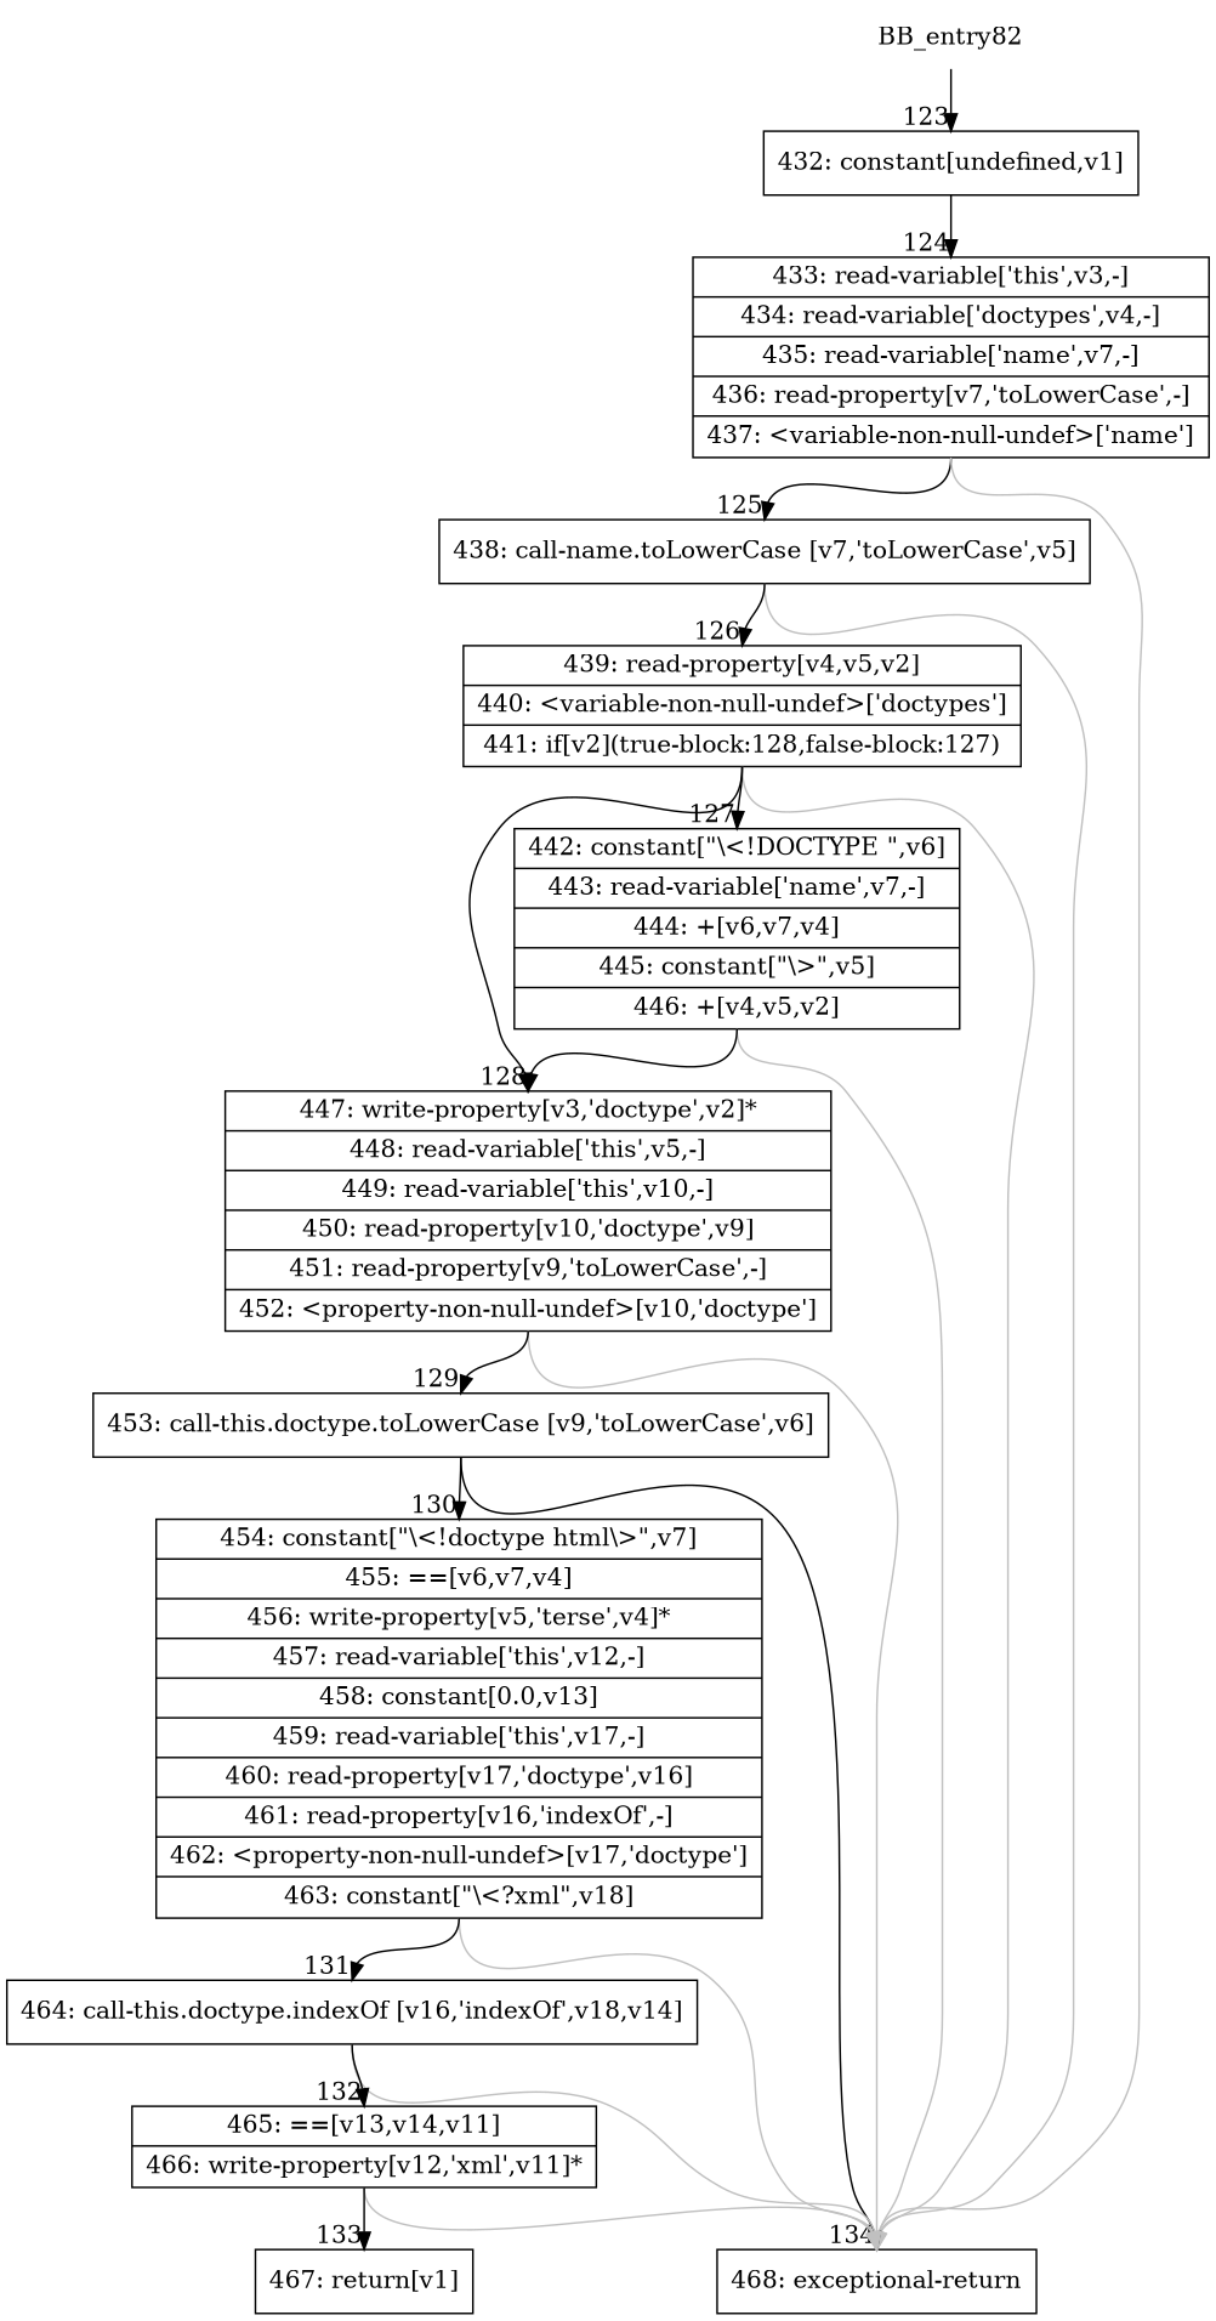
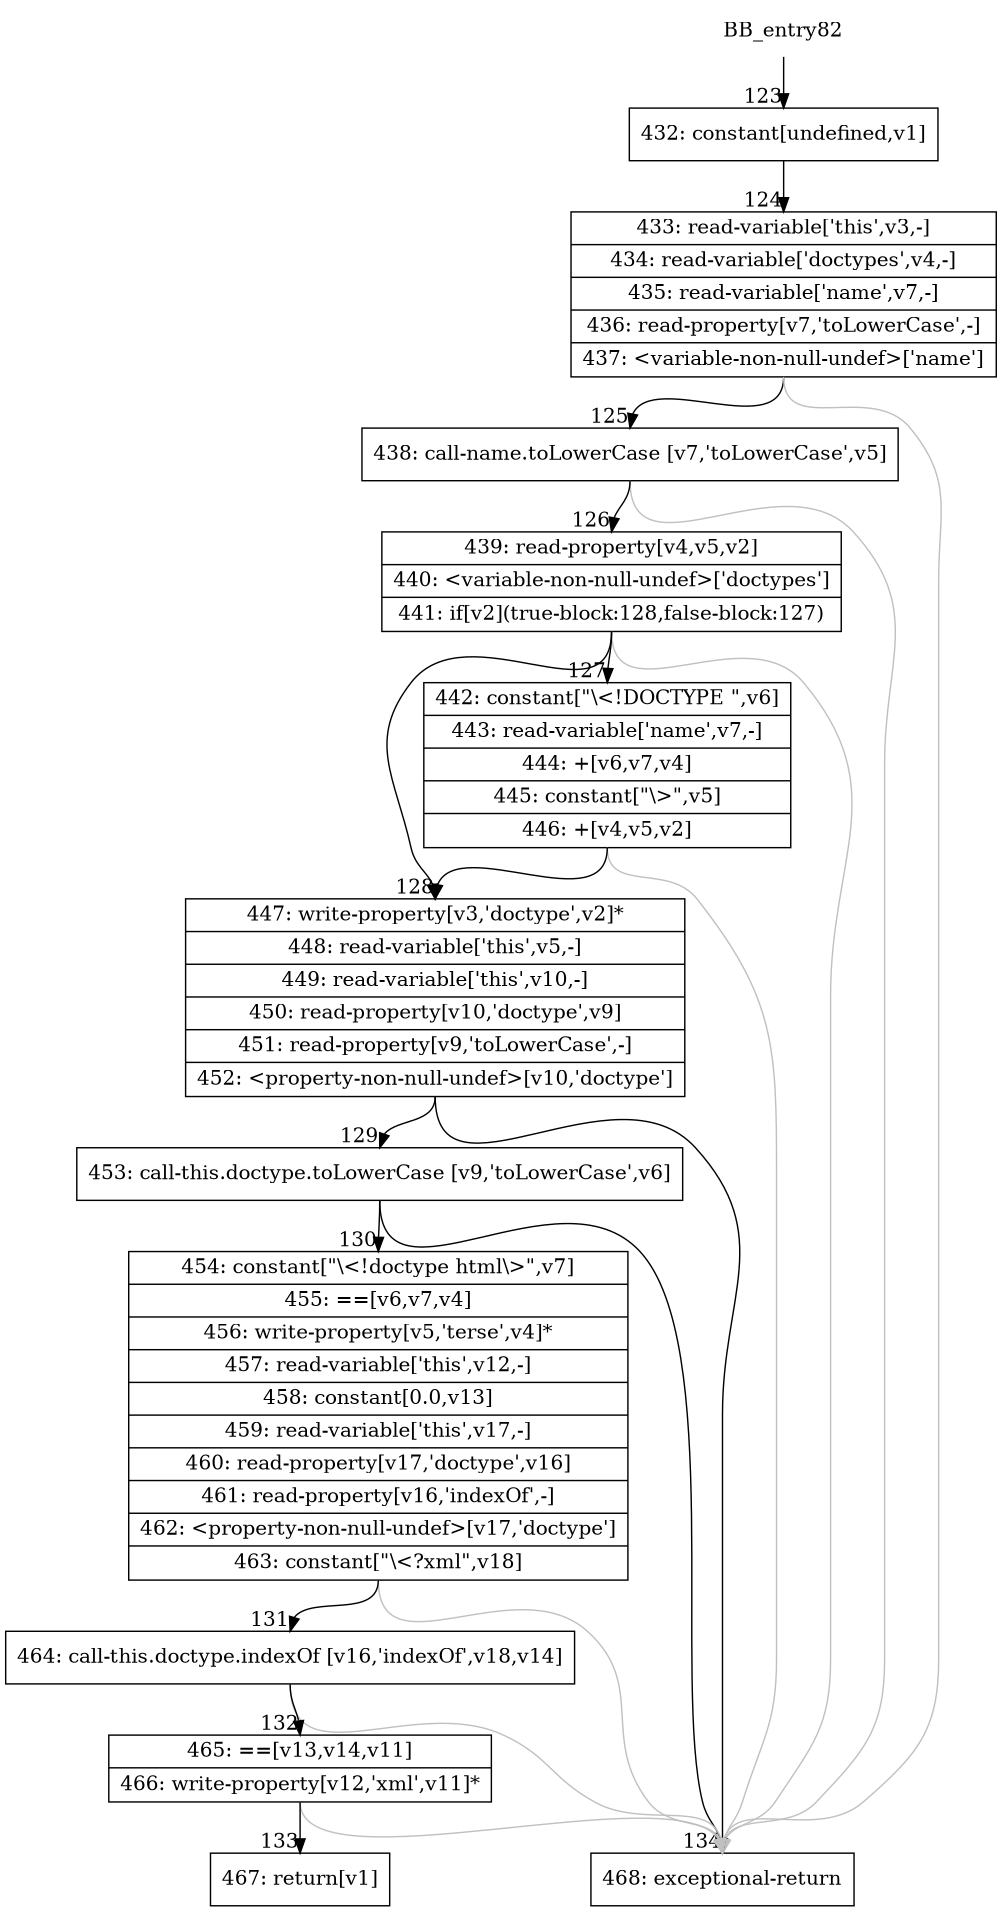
  digraph {
    rankdir=TD
    node [shape=record]
    edge [headport=n tailport=s]
    n1 [label=BB_entry82 shape=none]
    n2 [label="{432: constant[undefined,v1]}"]
    n3 [label="{433: read-variable['this',v3,-]|434: read-variable['doctypes',v4,-]|435: read-variable['name',v7,-]|436: read-property[v7,'toLowerCase',-]|437: \<variable-non-null-undef\>['name']}"]
    n4 [label="{438: call-name.toLowerCase [v7,'toLowerCase',v5]}"]
    n5 [label="{468: exceptional-return}"]
    n6 [label="{439: read-property[v4,v5,v2]|440: \<variable-non-null-undef\>['doctypes']|441: if[v2](true-block:128,false-block:127)}"]
    n7 [label="{447: write-property[v3,'doctype',v2]*|448: read-variable['this',v5,-]|449: read-variable['this',v10,-]|450: read-property[v10,'doctype',v9]|451: read-property[v9,'toLowerCase',-]|452: \<property-non-null-undef\>[v10,'doctype']}"]
    n8 [label="{442: constant[\"\\\<!DOCTYPE \",v6]|443: read-variable['name',v7,-]|444: +[v6,v7,v4]|445: constant[\"\\\>\",v5]|446: +[v4,v5,v2]}"]
    n9 [label="{453: call-this.doctype.toLowerCase [v9,'toLowerCase',v6]}"]
    n10 [label="{454: constant[\"\\\<!doctype html\\\>\",v7]|455: ==[v6,v7,v4]|456: write-property[v5,'terse',v4]*|457: read-variable['this',v12,-]|458: constant[0.0,v13]|459: read-variable['this',v17,-]|460: read-property[v17,'doctype',v16]|461: read-property[v16,'indexOf',-]|462: \<property-non-null-undef\>[v17,'doctype']|463: constant[\"\\\<?xml\",v18]}"]
    n11 [label="{464: call-this.doctype.indexOf [v16,'indexOf',v18,v14]}"]
    n12 [label="{465: ==[v13,v14,v11]|466: write-property[v12,'xml',v11]*}"]
    n13 [label="{467: return[v1]}"]
    n1 -> n2 [headlabel="    123"]
    n2 -> n3 [headlabel="      124"]
    n3 -> n4 [headlabel="      125"]
    n3 -> n5 [color=gray headlabel="      134"]
    n4 -> n5 [color=gray]
    n4 -> n6 [headlabel="      126"]
    n6 -> n5 [color=gray]
    n6 -> n7 [headlabel="      128"]
    n6 -> n8 [headlabel="      127"]
-   n7 -> n5 [color=gray]
+   n7 -> n5 [color=black]
    n7 -> n9 [headlabel="      129"]
    n8 -> n5 [color=gray]
    n8 -> n7
    n9 -> n5 [color=black]
    n9 -> n10 [headlabel="      130"]
    n10 -> n5 [color=gray]
    n10 -> n11 [headlabel="      131"]
    n11 -> n5 [color=gray]
    n11 -> n12 [headlabel="      132"]
    n12 -> n5 [color=gray]
    n12 -> n13 [headlabel="      133"]
  }
